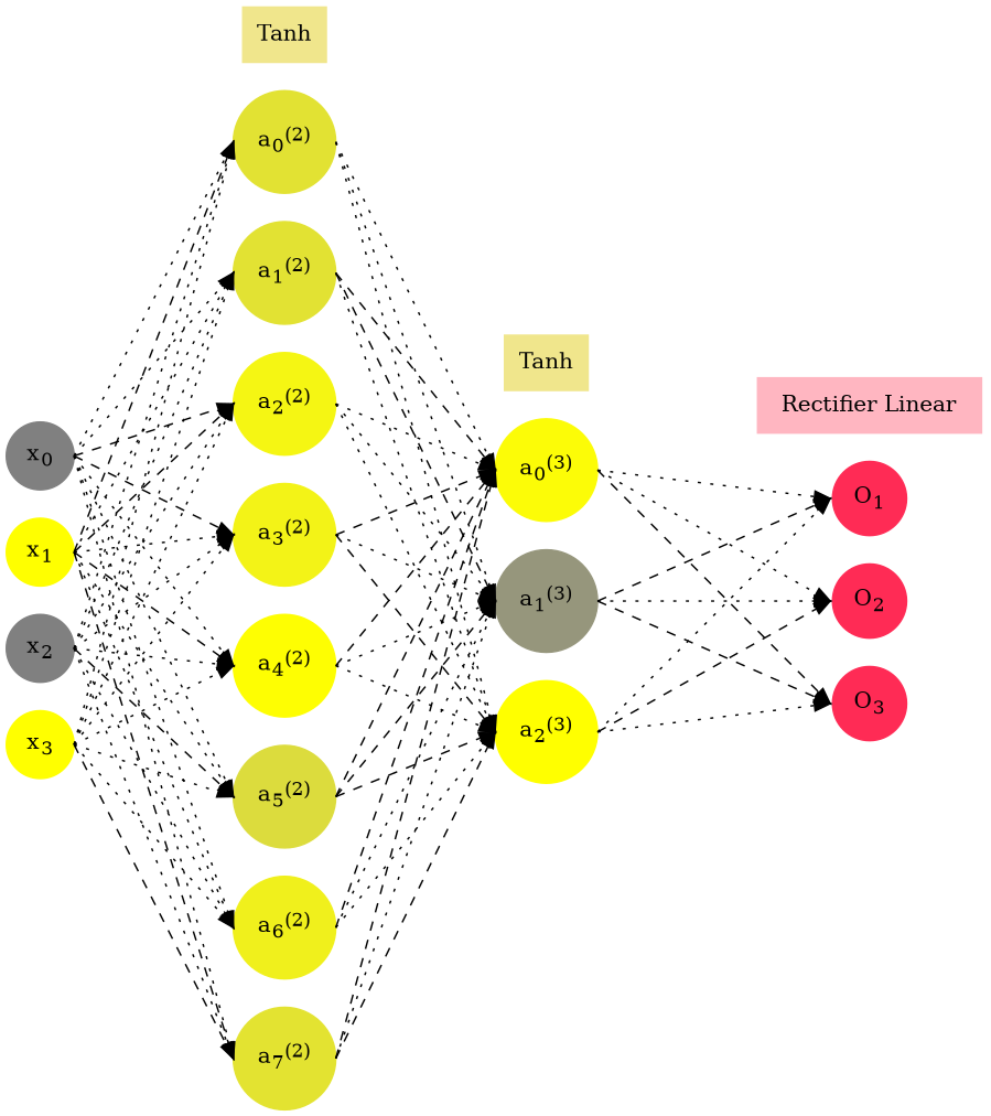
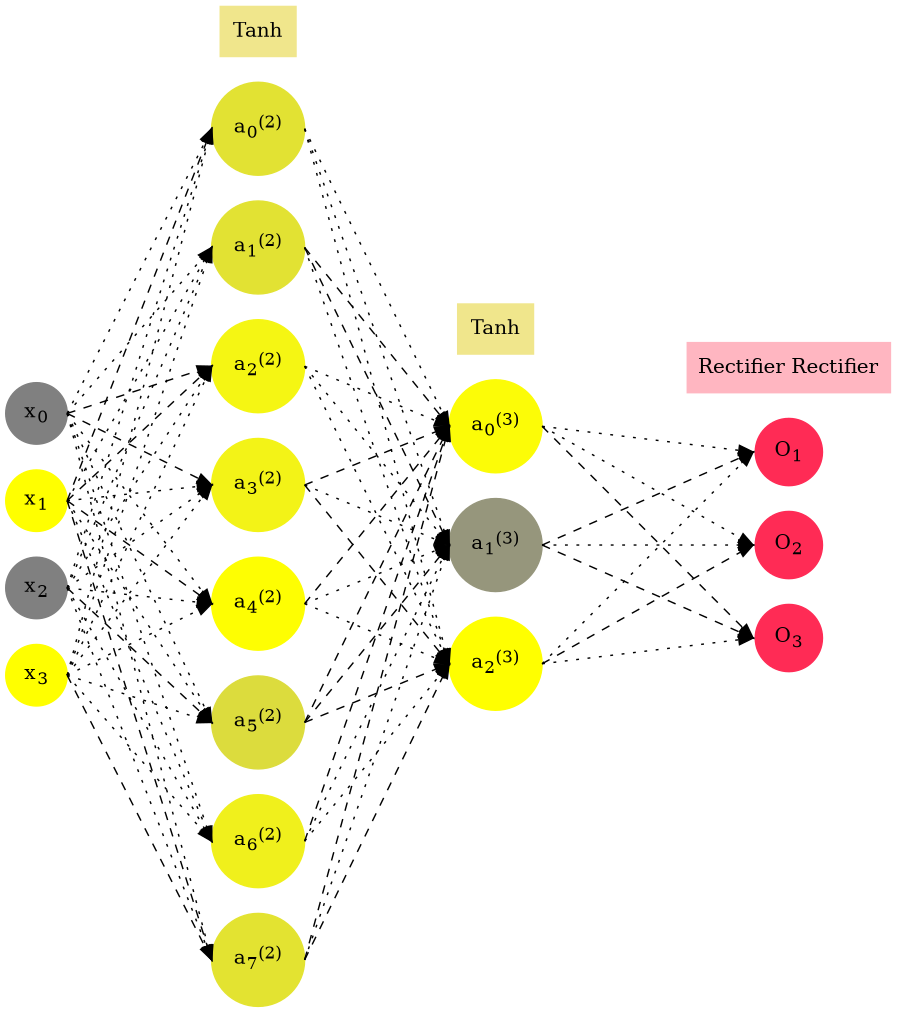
  digraph {
    rankdir=LR
    ranksep=1.4
    splines=false
    node [fillcolor="0.9667, 0.83, 1.0" shape=circle style=filled]
    edge [headport=w style=dotted tailport=e]
    n1 [color="0.1667, 0.0, 0.5" fillcolor="0.1667, 0.0, 0.5" label=<x<sub>0</sub>>]
    n2 [color="0.1667, 1.0, 1.0" fillcolor="0.1667, 1.0, 1.0" label=<x<sub>1</sub>>]
    n3 [color="0.1667, 0.0, 0.5" fillcolor="0.1667, 0.0, 0.5" label=<x<sub>2</sub>>]
    n4 [color="0.1667, 1.0, 1.0" fillcolor="0.1667, 1.0, 1.0" label=<x<sub>3</sub>>]
    n5 [color="0.1667, 0.770678, 0.885339" fillcolor="0.1667, 0.770678, 0.885339" label=<a<sub>0</sub><sup>(2)</sup>>]
    n6 [color="0.1667, 0.772531, 0.886265" fillcolor="0.1667, 0.772531, 0.886265" label=<a<sub>1</sub><sup>(2)</sup>>]
    n7 [color="0.1667, 0.922006, 0.961003" fillcolor="0.1667, 0.922006, 0.961003" label=<a<sub>2</sub><sup>(2)</sup>>]
    n8 [color="0.1667, 0.901745, 0.950873" fillcolor="0.1667, 0.901745, 0.950873" label=<a<sub>3</sub><sup>(2)</sup>>]
    n9 [color="0.1667, 0.990559, 0.995279" fillcolor="0.1667, 0.990559, 0.995279" label=<a<sub>4</sub><sup>(2)</sup>>]
    n10 [color="0.1667, 0.719351, 0.859676" fillcolor="0.1667, 0.719351, 0.859676" label=<a<sub>5</sub><sup>(2)</sup>>]
    n11 [color="0.1667, 0.880003, 0.940002" fillcolor="0.1667, 0.880003, 0.940002" label=<a<sub>6</sub><sup>(2)</sup>>]
    n12 [color="0.1667, 0.781209, 0.890605" fillcolor="0.1667, 0.781209, 0.890605" label=<a<sub>7</sub><sup>(2)</sup>>]
    n13 [color="0.1667, 0.969709, 0.984854" fillcolor="0.1667, 0.969709, 0.984854" label=<a<sub>0</sub><sup>(3)</sup>>]
    n14 [color="0.1667, 0.175358, 0.587679" fillcolor="0.1667, 0.175358, 0.587679" label=<a<sub>1</sub><sup>(3)</sup>>]
    n15 [color="0.1667, 0.998541, 0.999270" fillcolor="0.1667, 0.998541, 0.999270" label=<a<sub>2</sub><sup>(3)</sup>>]
    n16 [color="0.9667, 0.83, 1.0" label=<O<sub>1</sub>>]
    n17 [color="0.9667, 0.83, 1.0" label=<O<sub>2</sub>>]
    n18 [color="0.9667, 0.83, 1.0" label=<O<sub>3</sub>>]
    n19 [label=Tanh shape=plaintext fillcolor=khaki]
    n20 [label=Tanh shape=plaintext fillcolor=khaki]
-   n21 [label="Rectifier Linear" shape=plaintext fillcolor=lightpink]
+   n21 [label="Rectifier Rectifier" shape=plaintext fillcolor=lightpink]
    subgraph sub_1 {
      n1
    }
    subgraph sub_2 {
      n2
    }
    subgraph sub_3 {
      n3
    }
    subgraph sub_4 {
      n4
    }
    subgraph sub_5 {
      n5
    }
    subgraph sub_6 {
      n6
    }
    subgraph sub_7 {
      n7
    }
    subgraph sub_8 {
      n8
    }
    subgraph sub_9 {
      n9
    }
    subgraph sub_10 {
      n10
    }
    subgraph sub_11 {
      n11
    }
    subgraph sub_12 {
      n12
    }
    subgraph sub_13 {
      n13
    }
    subgraph sub_14 {
      n14
    }
    subgraph sub_15 {
      n15
    }
    subgraph sub_16 {
      n16
    }
    subgraph sub_17 {
      n17
    }
    subgraph sub_18 {
      n18
    }
    subgraph sub_19 {
      rank=same
      n1
      n2
      n3
      n4
    }
    subgraph sub_20 {
      rank=same
      n5
      n6
      n7
      n8
      n9
      n10
      n11
      n12
    }
    subgraph sub_21 {
      rank=same
      n13
      n14
      n15
    }
    subgraph sub_22 {
      rank=same
      n16
      n17
      n18
    }
    subgraph sub_23 {
      rank=same
      n5
      n19
    }
    subgraph sub_24 {
      rank=same
      n13
      n20
    }
    subgraph sub_25 {
      rank=same
      n16
      n21
    }
    n1 -> n2 [style=invis]
    n1 -> n5
    n1 -> n6
    n1 -> n7 [style=dashed]
    n1 -> n8 [style=dashed]
    n1 -> n9
    n1 -> n10
    n1 -> n11
    n1 -> n12
    n2 -> n3 [style=invis]
    n2 -> n5 [style=dashed]
    n2 -> n6
    n2 -> n7 [style=dashed]
    n2 -> n8
    n2 -> n9 [style=dashed]
    n2 -> n10
    n2 -> n11
    n2 -> n12 [style=dashed]
    n3 -> n4 [style=invis]
    n3 -> n5
    n3 -> n6
    n3 -> n7
    n3 -> n8
    n3 -> n9
    n3 -> n10 [style=dashed]
    n3 -> n11
    n3 -> n12
    n4 -> n5
    n4 -> n6
    n4 -> n7
    n4 -> n8
    n4 -> n9
    n4 -> n10
    n4 -> n11
    n4 -> n12 [style=dashed]
    n5 -> n6 [style=invis]
    n5 -> n13
    n5 -> n14
    n5 -> n15
    n6 -> n7 [style=invis]
    n6 -> n13 [style=dashed]
    n6 -> n14 [style=dashed]
    n6 -> n15
    n7 -> n8 [style=invis]
    n7 -> n13
    n7 -> n14
    n7 -> n15
    n8 -> n9 [style=invis]
    n8 -> n13 [style=dashed]
    n8 -> n14
    n8 -> n15 [style=dashed]
    n9 -> n10 [style=invis]
    n9 -> n13 [style=dashed]
    n9 -> n14
    n9 -> n15
    n10 -> n11 [style=invis]
    n10 -> n13 [style=dashed]
    n10 -> n14 [style=dashed]
    n10 -> n15 [style=dashed]
    n11 -> n12 [style=invis]
    n11 -> n13 [style=dashed]
    n11 -> n14
    n11 -> n15
    n12 -> n13 [style=dashed]
    n12 -> n14
    n12 -> n15 [style=dashed]
    n13 -> n14 [style=invis]
    n13 -> n16
    n13 -> n17
    n13 -> n18 [style=dashed]
    n14 -> n15 [style=invis]
    n14 -> n16 [style=dashed]
    n14 -> n17
    n14 -> n18 [style=dashed]
    n15 -> n16
    n15 -> n17 [style=dashed]
    n15 -> n18
    n16 -> n17 [style=invis]
    n17 -> n18 [style=invis]
    n19 -> n5 [style=invis]
    n20 -> n13 [style=invis]
    n21 -> n16 [style=invis]
  }
